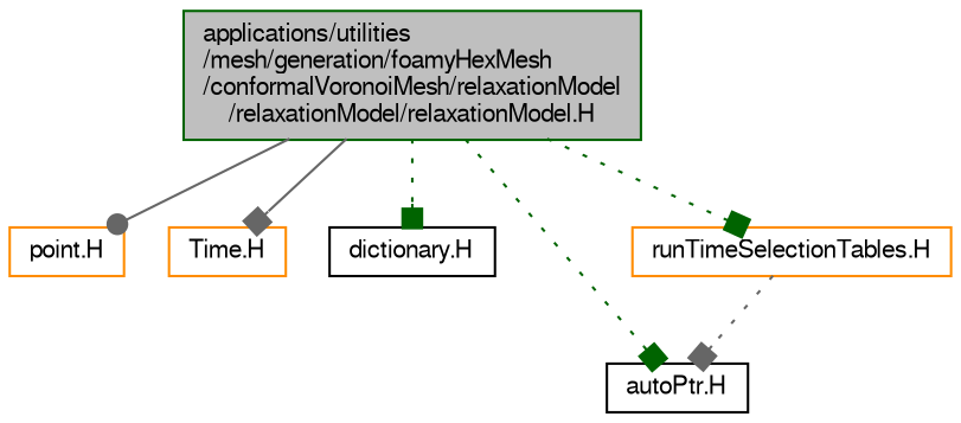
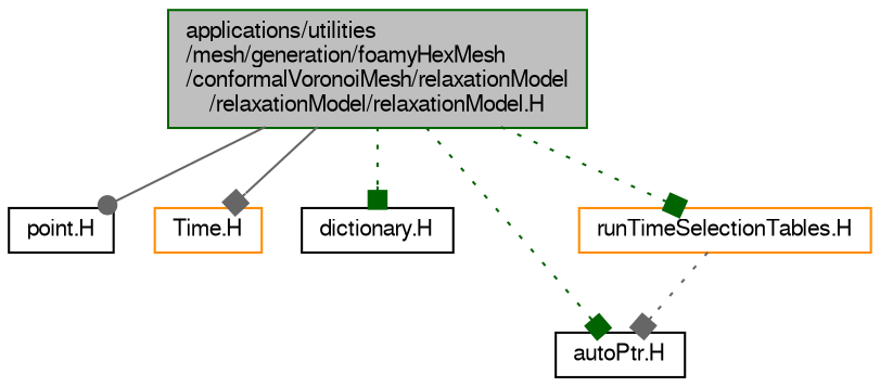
  digraph {
    node [color=black fontname=FreeSans fontsize=10 shape=record]
    edge [arrowhead=box color=gray40 fontname=FreeSans fontsize=10 labelfontname=FreeSans labelfontsize=10 style=dotted]
    n1 [color=darkgreen fillcolor=grey75 fontcolor=black height=0.2 label="applications/utilities\l/mesh/generation/foamyHexMesh\l/conformalVoronoiMesh/relaxationModel\l/relaxationModel/relaxationModel.H" style=filled width=0.4]
-   n2 [color=darkorange height=0.2 label="point.H" width=0.4]
+   n2 [height=0.2 label="point.H" width=0.4]
    n3 [color=darkorange height=0.2 label="Time.H" width=0.4]
    n4 [height=0.2 label="dictionary.H" width=0.4]
    n5 [height=0.2 label="autoPtr.H" width=0.4]
    n6 [color=darkorange height=0.2 label="runTimeSelectionTables.H" width=0.4]
    n1 -> n2 [arrowhead=dot style=solid]
    n1 -> n3 [style=solid]
    n1 -> n4 [color=darkgreen]
    n1 -> n5 [color=darkgreen]
    n1 -> n6 [color=darkgreen]
    n6 -> n5
  }
